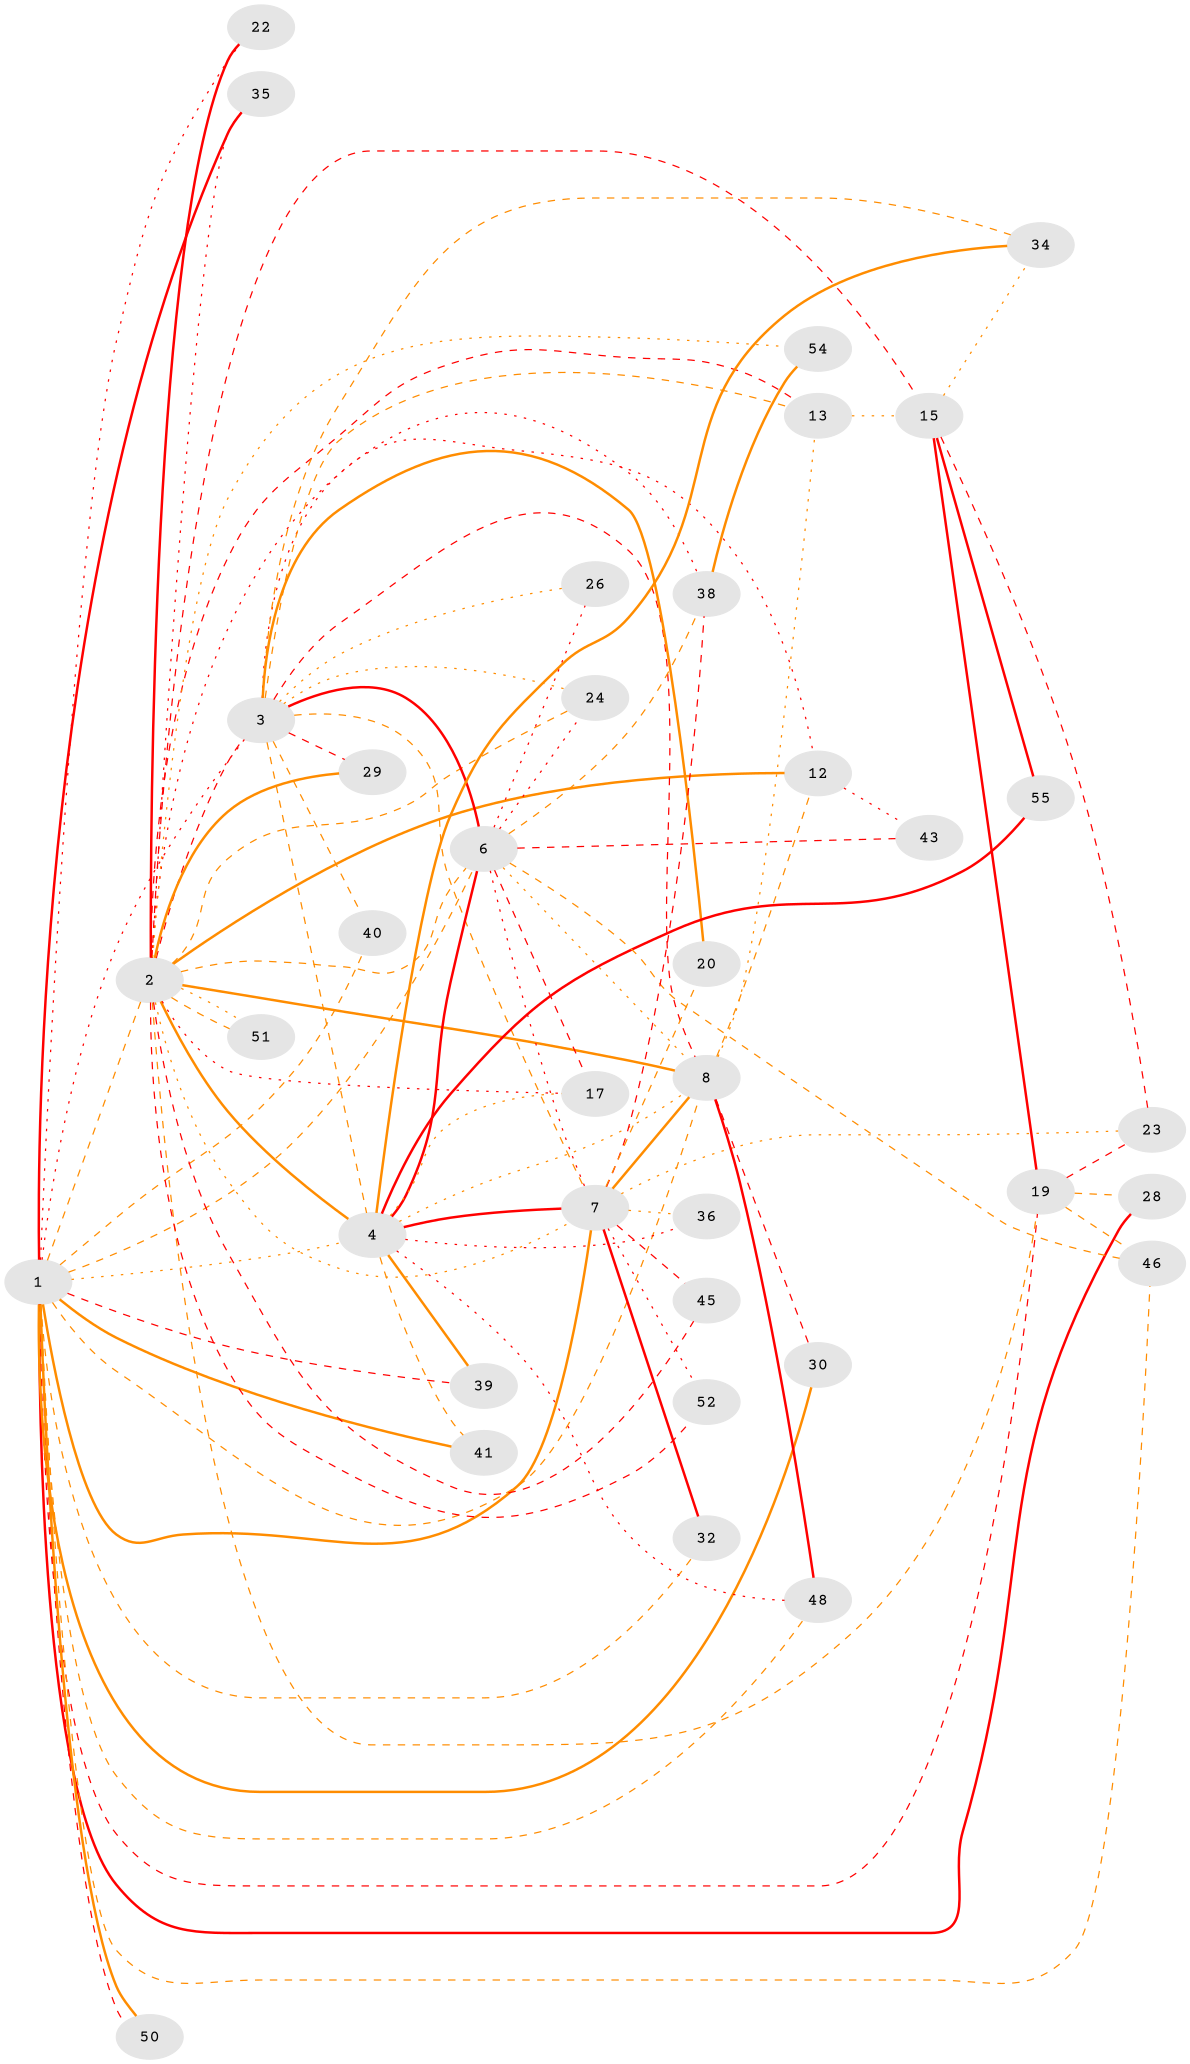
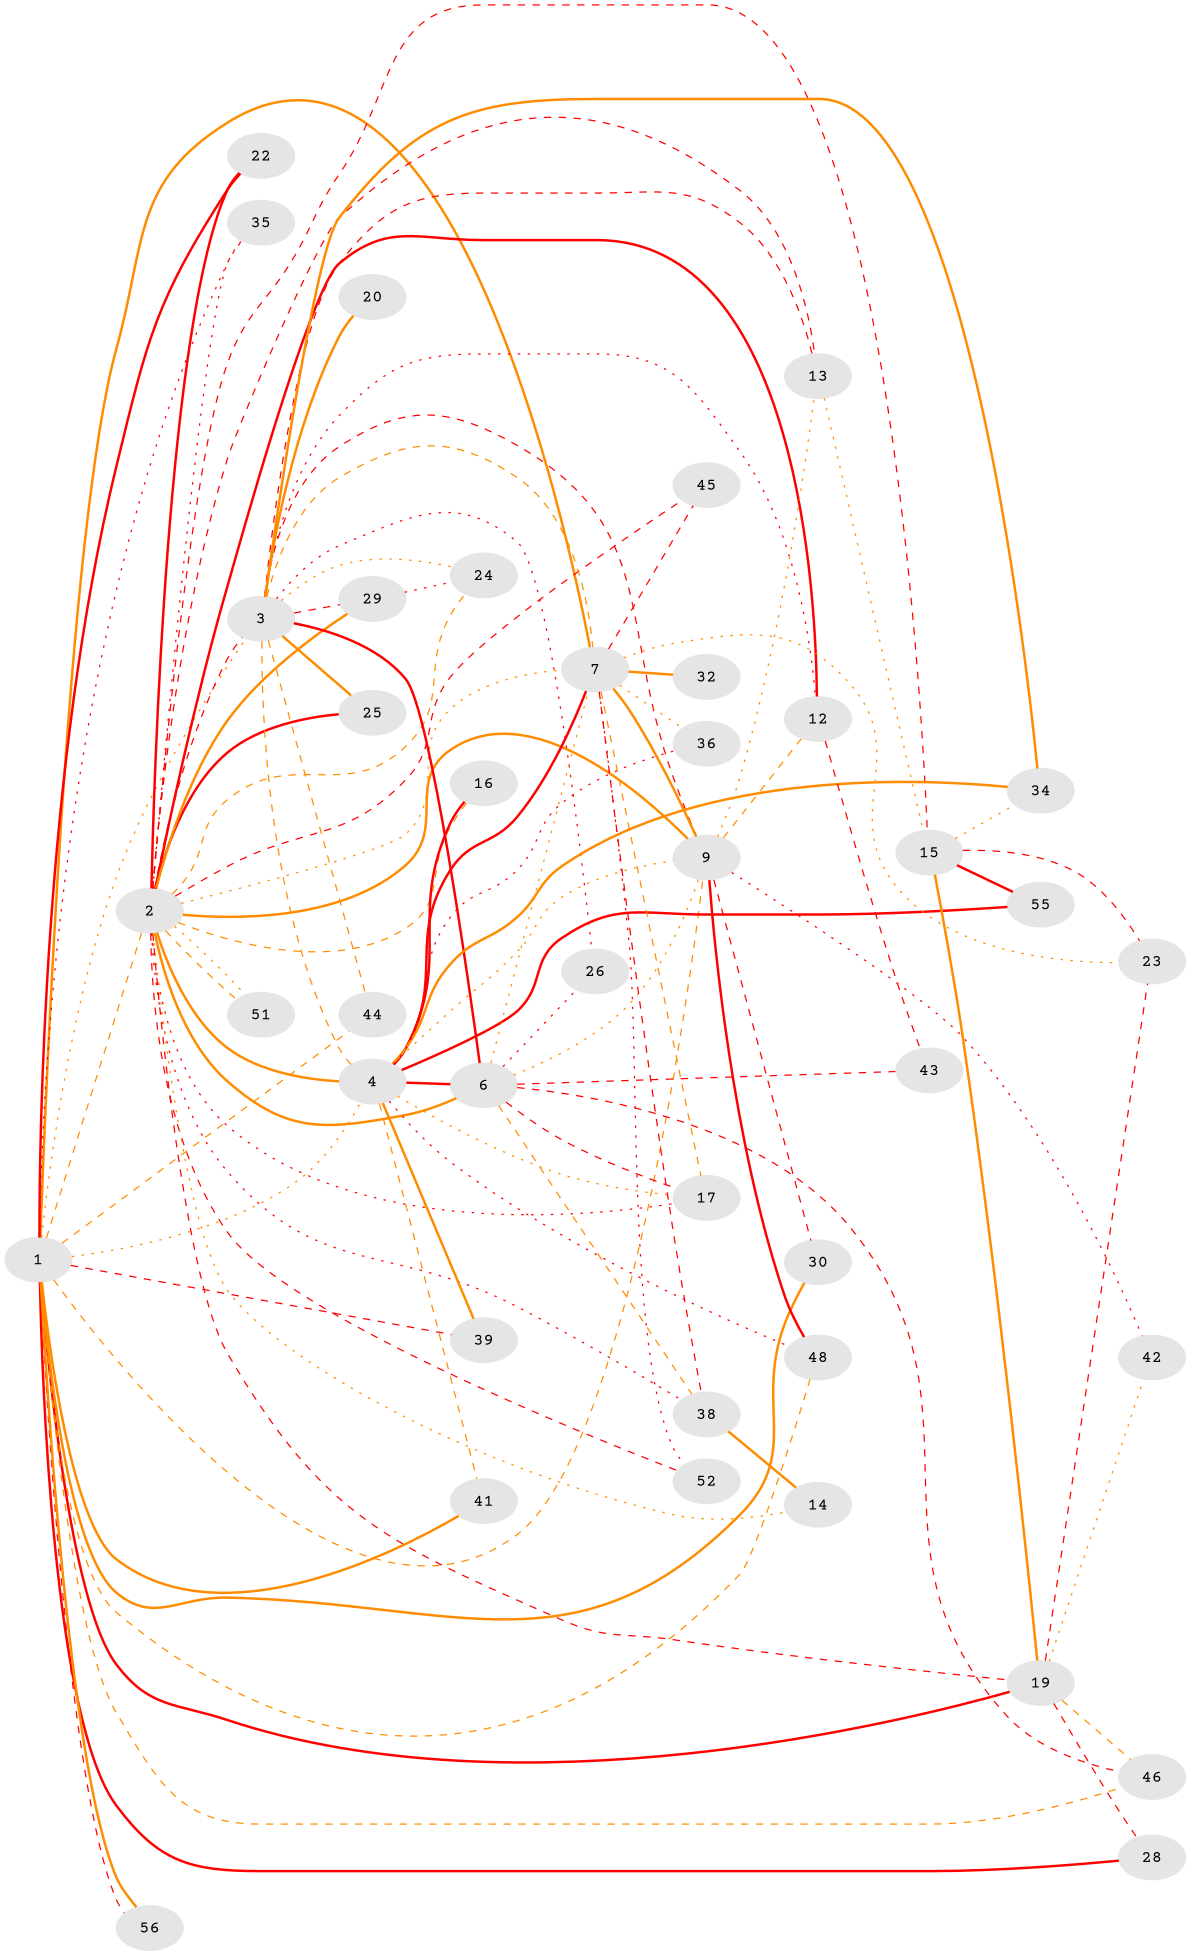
  graph {
    fontname="Courier Prime"
    rankdir=LR
    node [color=gray90 fontname="Courier Prime" style=filled]
    edge [color=darkorange fontname="Courier Prime" style=dashed]
    1 [super="+10"]
    2 [super="+9"]
    3 [super="+5"]
    4 [super="+21"]
    6 [super="+27"]
    7 [super="+18"]
-   8 [super="+11"]
+   8 [super="+11" label=9]
    19 [super="+40"]
    22
    28
    30
    32
    35
    39
    41
-   44 [label=40]
+   44
    46 [super="+58"]
    48 [super="+59"]
-   56 [label=50]
+   56
    12 [super="+31"]
    13 [super="+14"]
    15 [super="+33"]
+   16
    17 [super="+50"]
    24 [super="+47"]
+   25
    29
    38 [super="+53"]
    45
    51
    52
-   54
+   54 [label=14]
    20
    26
    34 [super="+57"]
    36
    55
    43
    23 [super="+49"]
+   42
    1 -- 2 [weight=4]
-   1 -- 3 [color=red style=dotted weight=4]
+   1 -- 3 [style=dotted weight=4]
    1 -- 4 [style=dotted weight=2]
-   1 -- 6 [weight=2]
    1 -- 7 [style=bold weight=2]
    1 -- 8 [weight=2]
-   1 -- 19 [color=red]
-   1 -- 22 [color=red style=dotted]
+   1 -- 19 [color=red style=bold]
+   1 -- 22 [color=red style=bold]
    1 -- 28 [color=red style=bold]
    1 -- 30 [style=bold]
-   1 -- 32
-   1 -- 35 [color=red style=bold]
+   1 -- 35 [color=red style=dotted]
    1 -- 39 [color=red]
    1 -- 41 [style=bold]
    1 -- 44
    1 -- 46
    1 -- 48
    1 -- 56 [color=red]
    1 -- 56 [style=bold]
    2 -- 3 [color=red weight=4]
    2 -- 4 [style=bold weight=2]
-   2 -- 6 [weight=2]
+   2 -- 6 [style=bold weight=2]
    2 -- 7 [style=dotted weight=2]
    2 -- 8 [style=bold weight=3]
-   2 -- 19
+   2 -- 19 [color=red]
    2 -- 22 [color=red style=bold]
    2 -- 35 [color=red style=dotted]
-   2 -- 12 [style=bold]
+   2 -- 12 [color=red style=bold]
    2 -- 13 [color=red]
    2 -- 15 [color=red weight=2]
+   2 -- 16
    2 -- 17 [color=red style=dotted]
    2 -- 24
+   2 -- 25 [color=red style=bold]
    2 -- 29 [style=bold]
    2 -- 38 [color=red style=dotted]
    2 -- 45 [color=red]
    2 -- 51
    2 -- 51 [style=dotted]
    2 -- 52 [color=red]
    2 -- 54 [style=dotted]
    3 -- 4 [weight=3]
    3 -- 6 [color=red style=bold weight=2]
    3 -- 7 [weight=3]
    3 -- 8 [color=red weight=2]
    3 -- 44
    3 -- 12 [color=red style=dotted]
-   3 -- 13
+   3 -- 13 [color=red]
    3 -- 24 [style=dotted]
+   3 -- 25 [style=bold]
    3 -- 29 [color=red]
    3 -- 20 [style=bold]
-   3 -- 26 [style=dotted]
-   3 -- 34
+   3 -- 26 [color=red style=dotted]
+   3 -- 34 [style=bold]
    4 -- 6 [color=red style=bold]
    4 -- 7 [color=red style=bold]
    4 -- 8 [style=dotted]
    4 -- 39 [style=bold]
    4 -- 41
    4 -- 48 [color=red style=dotted]
+   4 -- 16 [color=red style=bold]
    4 -- 17 [style=dotted]
    4 -- 34 [style=bold]
    4 -- 36 [color=red style=dotted]
    4 -- 55 [color=red style=bold]
-   6 -- 7 [color=red style=dotted]
+   6 -- 7 [style=dotted]
    6 -- 8 [style=dotted]
-   6 -- 46
+   6 -- 46 [color=red]
    6 -- 17 [color=red]
-   6 -- 24 [color=red style=dotted]
+   29 -- 24 [color=red style=dotted]
    6 -- 38
    6 -- 26 [color=red style=dotted]
    6 -- 43 [color=red]
    7 -- 8 [style=bold]
-   7 -- 32 [color=red style=bold]
+   7 -- 32 [style=bold]
    7 -- 38 [color=red]
    7 -- 45 [color=red]
    7 -- 52 [color=red style=dotted]
-   7 -- 20
+   7 -- 17
    7 -- 36 [style=dotted]
    7 -- 23 [style=dotted]
    8 -- 30 [color=red]
    8 -- 48 [color=red style=bold]
    8 -- 12
    8 -- 13 [style=dotted]
-   19 -- 28
+   8 -- 42 [color=red style=dotted]
+   19 -- 28 [color=red]
    19 -- 46
    19 -- 23 [color=red]
-   12 -- 43 [color=red style=dotted]
+   19 -- 42 [style=dotted]
+   12 -- 43 [color=red]
    13 -- 15 [style=dotted]
-   15 -- 19 [color=red style=bold]
+   15 -- 19 [style=bold]
    15 -- 34 [style=dotted]
    15 -- 55 [color=red style=bold]
    15 -- 23 [color=red]
    38 -- 54 [style=bold]
  }
